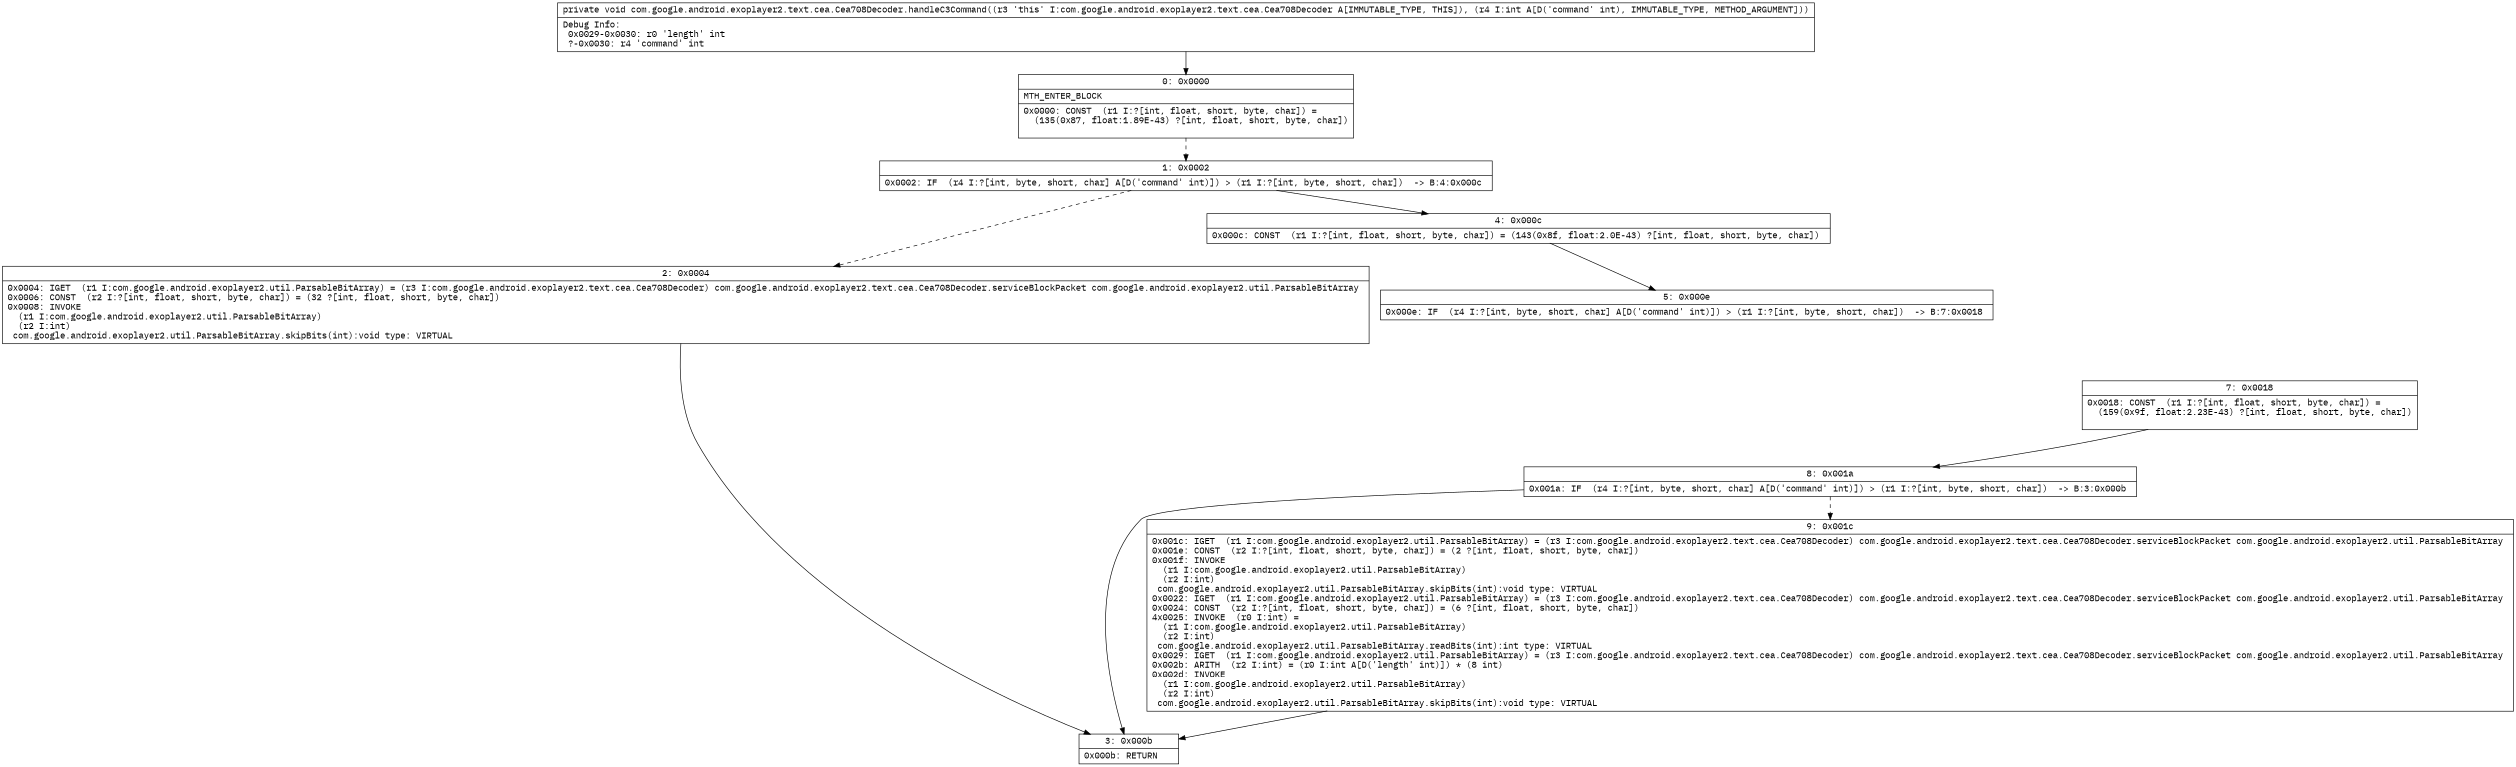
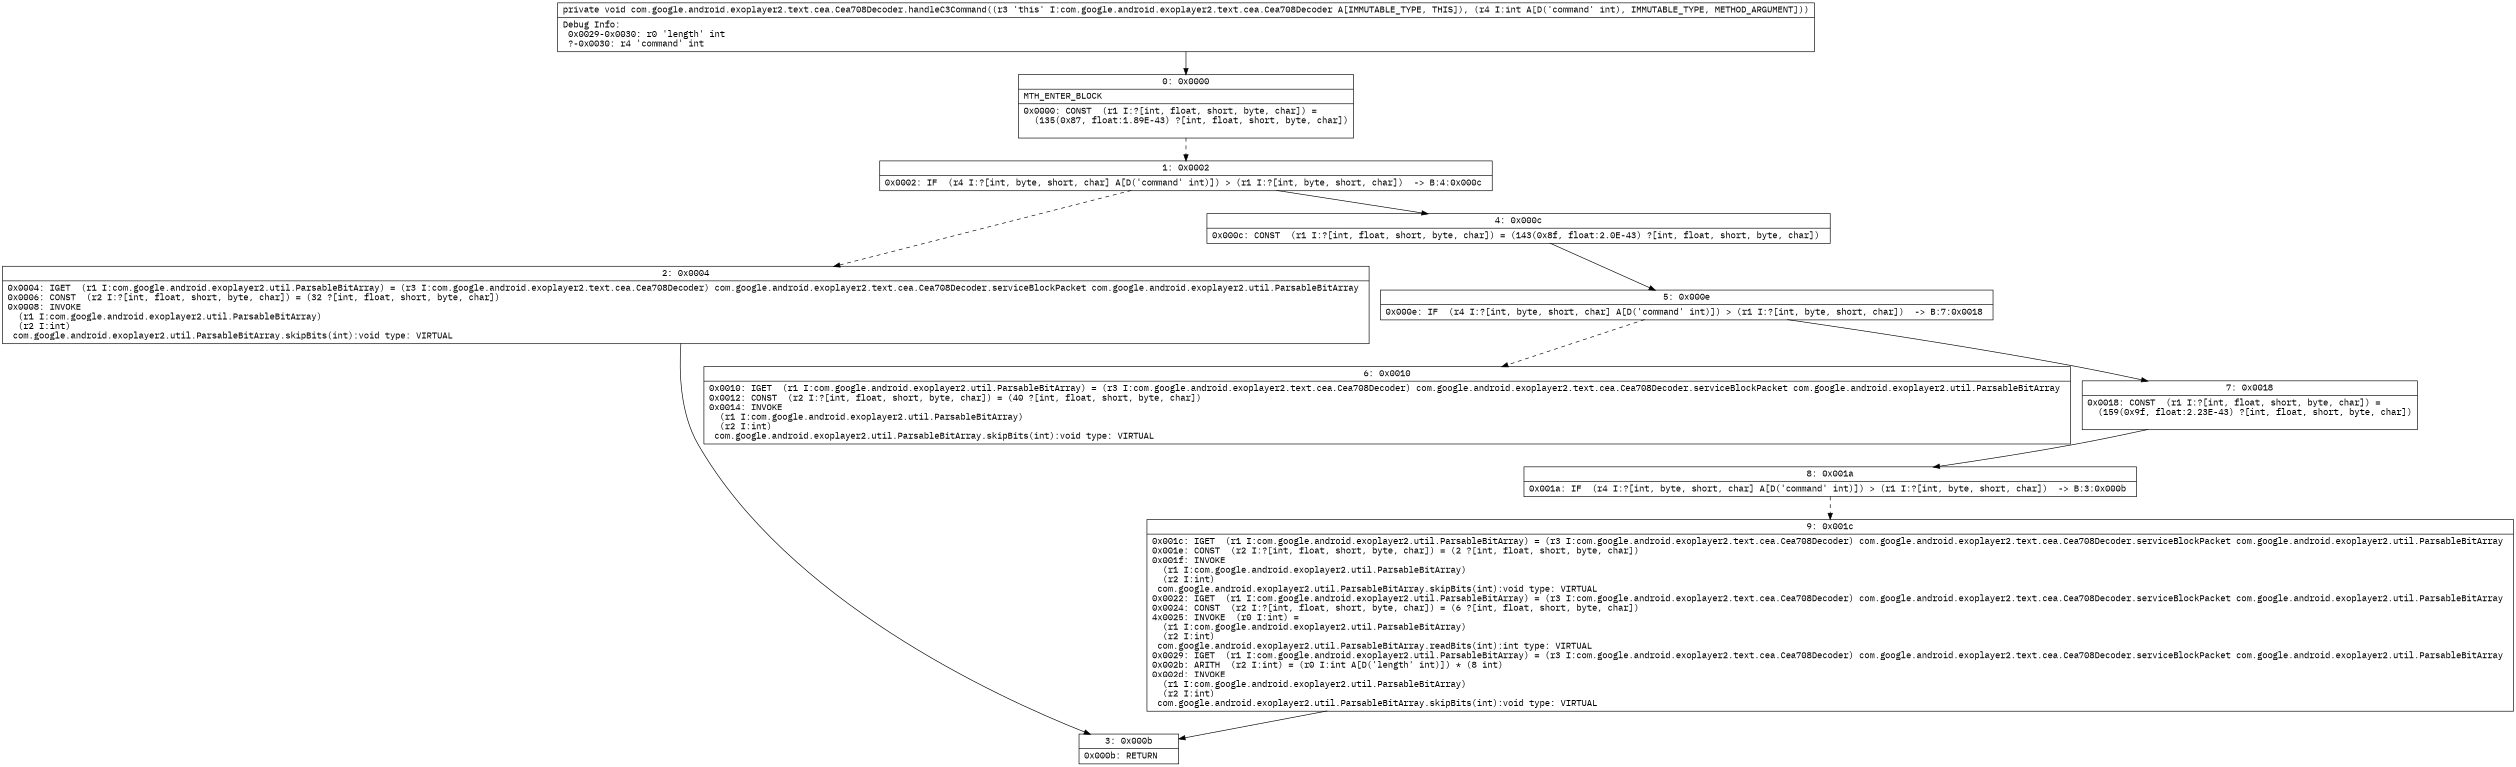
  digraph {
    fontname="IBM Plex Mono"
    node [fontname="IBM Plex Mono" shape=record]
    edge [fontname="IBM Plex Mono"]
    n1 [label="{0\:\ 0x0000|MTH_ENTER_BLOCK\l|0x0000: CONST  (r1 I:?[int, float, short, byte, char]) = \l  (135(0x87, float:1.89E\-43) ?[int, float, short, byte, char])\l \l}"]
    n2 [label="{1\:\ 0x0002|0x0002: IF  (r4 I:?[int, byte, short, char] A[D('command' int)]) \> (r1 I:?[int, byte, short, char])  \-\> B:4:0x000c \l}"]
    n3 [label="{2\:\ 0x0004|0x0004: IGET  (r1 I:com.google.android.exoplayer2.util.ParsableBitArray) = (r3 I:com.google.android.exoplayer2.text.cea.Cea708Decoder) com.google.android.exoplayer2.text.cea.Cea708Decoder.serviceBlockPacket com.google.android.exoplayer2.util.ParsableBitArray \l0x0006: CONST  (r2 I:?[int, float, short, byte, char]) = (32 ?[int, float, short, byte, char]) \l0x0008: INVOKE  \l  (r1 I:com.google.android.exoplayer2.util.ParsableBitArray)\l  (r2 I:int)\l com.google.android.exoplayer2.util.ParsableBitArray.skipBits(int):void type: VIRTUAL \l}"]
    n4 [label="{4\:\ 0x000c|0x000c: CONST  (r1 I:?[int, float, short, byte, char]) = (143(0x8f, float:2.0E\-43) ?[int, float, short, byte, char]) \l}"]
    n5 [label="{3\:\ 0x000b|0x000b: RETURN   \l}"]
    n6 [label="{5\:\ 0x000e|0x000e: IF  (r4 I:?[int, byte, short, char] A[D('command' int)]) \> (r1 I:?[int, byte, short, char])  \-\> B:7:0x0018 \l}"]
+   n7 [label="{6\:\ 0x0010|0x0010: IGET  (r1 I:com.google.android.exoplayer2.util.ParsableBitArray) = (r3 I:com.google.android.exoplayer2.text.cea.Cea708Decoder) com.google.android.exoplayer2.text.cea.Cea708Decoder.serviceBlockPacket com.google.android.exoplayer2.util.ParsableBitArray \l0x0012: CONST  (r2 I:?[int, float, short, byte, char]) = (40 ?[int, float, short, byte, char]) \l0x0014: INVOKE  \l  (r1 I:com.google.android.exoplayer2.util.ParsableBitArray)\l  (r2 I:int)\l com.google.android.exoplayer2.util.ParsableBitArray.skipBits(int):void type: VIRTUAL \l}"]
    n8 [label="{7\:\ 0x0018|0x0018: CONST  (r1 I:?[int, float, short, byte, char]) = \l  (159(0x9f, float:2.23E\-43) ?[int, float, short, byte, char])\l \l}"]
    n9 [label="{8\:\ 0x001a|0x001a: IF  (r4 I:?[int, byte, short, char] A[D('command' int)]) \> (r1 I:?[int, byte, short, char])  \-\> B:3:0x000b \l}"]
    n10 [label="{9\:\ 0x001c|0x001c: IGET  (r1 I:com.google.android.exoplayer2.util.ParsableBitArray) = (r3 I:com.google.android.exoplayer2.text.cea.Cea708Decoder) com.google.android.exoplayer2.text.cea.Cea708Decoder.serviceBlockPacket com.google.android.exoplayer2.util.ParsableBitArray \l0x001e: CONST  (r2 I:?[int, float, short, byte, char]) = (2 ?[int, float, short, byte, char]) \l0x001f: INVOKE  \l  (r1 I:com.google.android.exoplayer2.util.ParsableBitArray)\l  (r2 I:int)\l com.google.android.exoplayer2.util.ParsableBitArray.skipBits(int):void type: VIRTUAL \l0x0022: IGET  (r1 I:com.google.android.exoplayer2.util.ParsableBitArray) = (r3 I:com.google.android.exoplayer2.text.cea.Cea708Decoder) com.google.android.exoplayer2.text.cea.Cea708Decoder.serviceBlockPacket com.google.android.exoplayer2.util.ParsableBitArray \l0x0024: CONST  (r2 I:?[int, float, short, byte, char]) = (6 ?[int, float, short, byte, char]) \l4x0025: INVOKE  (r0 I:int) = \l  (r1 I:com.google.android.exoplayer2.util.ParsableBitArray)\l  (r2 I:int)\l com.google.android.exoplayer2.util.ParsableBitArray.readBits(int):int type: VIRTUAL \l0x0029: IGET  (r1 I:com.google.android.exoplayer2.util.ParsableBitArray) = (r3 I:com.google.android.exoplayer2.text.cea.Cea708Decoder) com.google.android.exoplayer2.text.cea.Cea708Decoder.serviceBlockPacket com.google.android.exoplayer2.util.ParsableBitArray \l0x002b: ARITH  (r2 I:int) = (r0 I:int A[D('length' int)]) * (8 int) \l0x002d: INVOKE  \l  (r1 I:com.google.android.exoplayer2.util.ParsableBitArray)\l  (r2 I:int)\l com.google.android.exoplayer2.util.ParsableBitArray.skipBits(int):void type: VIRTUAL \l}"]
    n11 [label="{private void com.google.android.exoplayer2.text.cea.Cea708Decoder.handleC3Command((r3 'this' I:com.google.android.exoplayer2.text.cea.Cea708Decoder A[IMMUTABLE_TYPE, THIS]), (r4 I:int A[D('command' int), IMMUTABLE_TYPE, METHOD_ARGUMENT]))  | Debug Info:\l  0x0029\-0x0030: r0 'length' int\l  ?\-0x0030: r4 'command' int\l}"]
    n1 -> n2 [style=dashed]
    n2 -> n3 [style=dashed]
    n2 -> n4
    n3 -> n5
    n4 -> n6
+   n6 -> n7 [style=dashed]
+   n6 -> n8
    n8 -> n9
-   n9 -> n5
    n9 -> n10 [style=dashed]
    n10 -> n5
    n11 -> n1
  }
